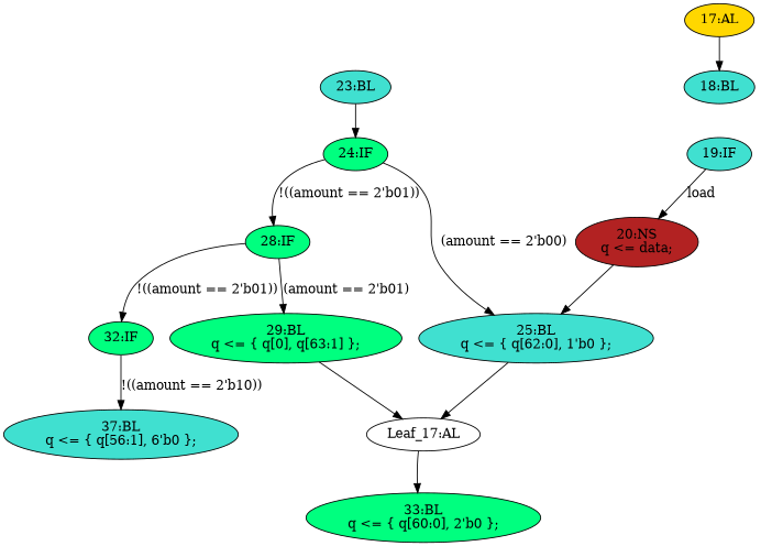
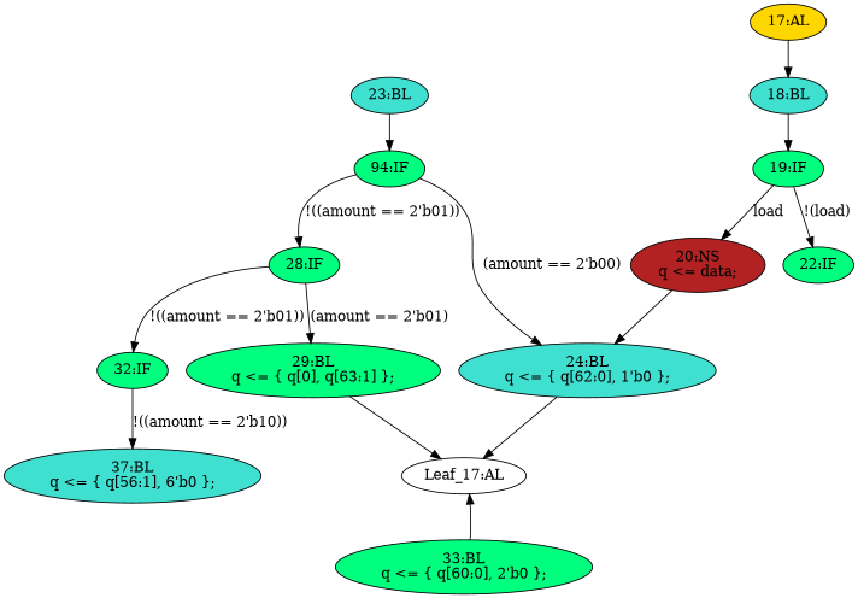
  strict digraph {
    node [fillcolor=springgreen statements="[]" style=filled typ=Block]
    edge [cond="[]" lineno=None]
    n1 [ast="<pyverilog.vparser.ast.Always object at 0x7f4ca87771d0>" clk_sens=True fillcolor=gold label="17:AL" sens="['clk']" typ=Always use_var="['load', 'ena', 'amount', 'data', 'q']"]
    n2 [ast="<pyverilog.vparser.ast.Block object at 0x7f4ca8763d10>" fillcolor=turquoise label="18:BL"]
-   n3 [ast="<pyverilog.vparser.ast.IfStatement object at 0x7f4ca8763210>" fillcolor=turquoise label="19:IF" typ=IfStatement]
+   n3 [ast="<pyverilog.vparser.ast.IfStatement object at 0x7f4ca8763210>" label="19:IF" typ=IfStatement]
    n4 [ast="<pyverilog.vparser.ast.NonblockingSubstitution object at 0x7f4ca8763610>" fillcolor=firebrick label="20:NS\nq <= data;" statements="[<pyverilog.vparser.ast.NonblockingSubstitution object at 0x7f4ca8763610>]" typ=NonblockingSubstitution]
+   n5 [ast="<pyverilog.vparser.ast.IfStatement object at 0x7f4ca870e550>" label="22:IF" typ=IfStatement]
    n6 [ast="<pyverilog.vparser.ast.IfStatement object at 0x7f4ca87ea150>" label="28:IF" typ=IfStatement]
    n7 [ast="<pyverilog.vparser.ast.IfStatement object at 0x7f4ca83d8c10>" label="32:IF" typ=IfStatement]
    n8 [ast="<pyverilog.vparser.ast.Block object at 0x7f4ca8766d10>" label="29:BL\nq <= { q[0], q[63:1] };" statements="[<pyverilog.vparser.ast.NonblockingSubstitution object at 0x7f4ca8adee50>]"]
    n9 [ast="<pyverilog.vparser.ast.Block object at 0x7f4ca83d8dd0>" fillcolor=turquoise label="37:BL\nq <= { q[56:1], 6'b0 };" statements="[<pyverilog.vparser.ast.NonblockingSubstitution object at 0x7f4ca83d8d50>]"]
    n10 [def_var="['q']" label="Leaf_17:AL" fillcolor="" statements="" style="" typ=""]
    n11 [ast="<pyverilog.vparser.ast.Block object at 0x7f4ca8786150>" label="33:BL\nq <= { q[60:0], 2'b0 };" statements="[<pyverilog.vparser.ast.NonblockingSubstitution object at 0x7f4ca83d8350>]"]
-   n12 [ast="<pyverilog.vparser.ast.Block object at 0x7f4ca8771450>" fillcolor=turquoise label="25:BL\nq <= { q[62:0], 1'b0 };" statements="[<pyverilog.vparser.ast.NonblockingSubstitution object at 0x7f4ca8766650>]"]
+   n12 [ast="<pyverilog.vparser.ast.Block object at 0x7f4ca8771450>" fillcolor=turquoise label="24:BL\nq <= { q[62:0], 1'b0 };" statements="[<pyverilog.vparser.ast.NonblockingSubstitution object at 0x7f4ca8766650>]"]
    n13 [ast="<pyverilog.vparser.ast.Block object at 0x7f4ca870e290>" fillcolor=turquoise label="23:BL"]
-   n14 [ast="<pyverilog.vparser.ast.IfStatement object at 0x7f4ca8766850>" label="24:IF" typ=IfStatement]
+   n14 [ast="<pyverilog.vparser.ast.IfStatement object at 0x7f4ca8766850>" label="94:IF" typ=IfStatement]
    n1 -> n2
+   n2 -> n3
    n3 -> n4 [cond="['load']" label=load lineno=19]
+   n3 -> n5 [cond="['load']" label="!(load)" lineno=19]
    n4 -> n12
    n6 -> n7 [cond="['amount']" label="!((amount == 2'b01))" lineno=28]
    n6 -> n8 [cond="['amount']" label="(amount == 2'b01)" lineno=28]
    n7 -> n9 [cond="['amount']" label="!((amount == 2'b10))" lineno=32]
    n8 -> n10
-   n10 -> n11
+   n11 -> n10
    n12 -> n10
    n13 -> n14
    n14 -> n6 [cond="['amount']" label="!((amount == 2'b01))" lineno=24]
    n14 -> n12 [cond="['amount']" label="(amount == 2'b00)" lineno=24]
  }
